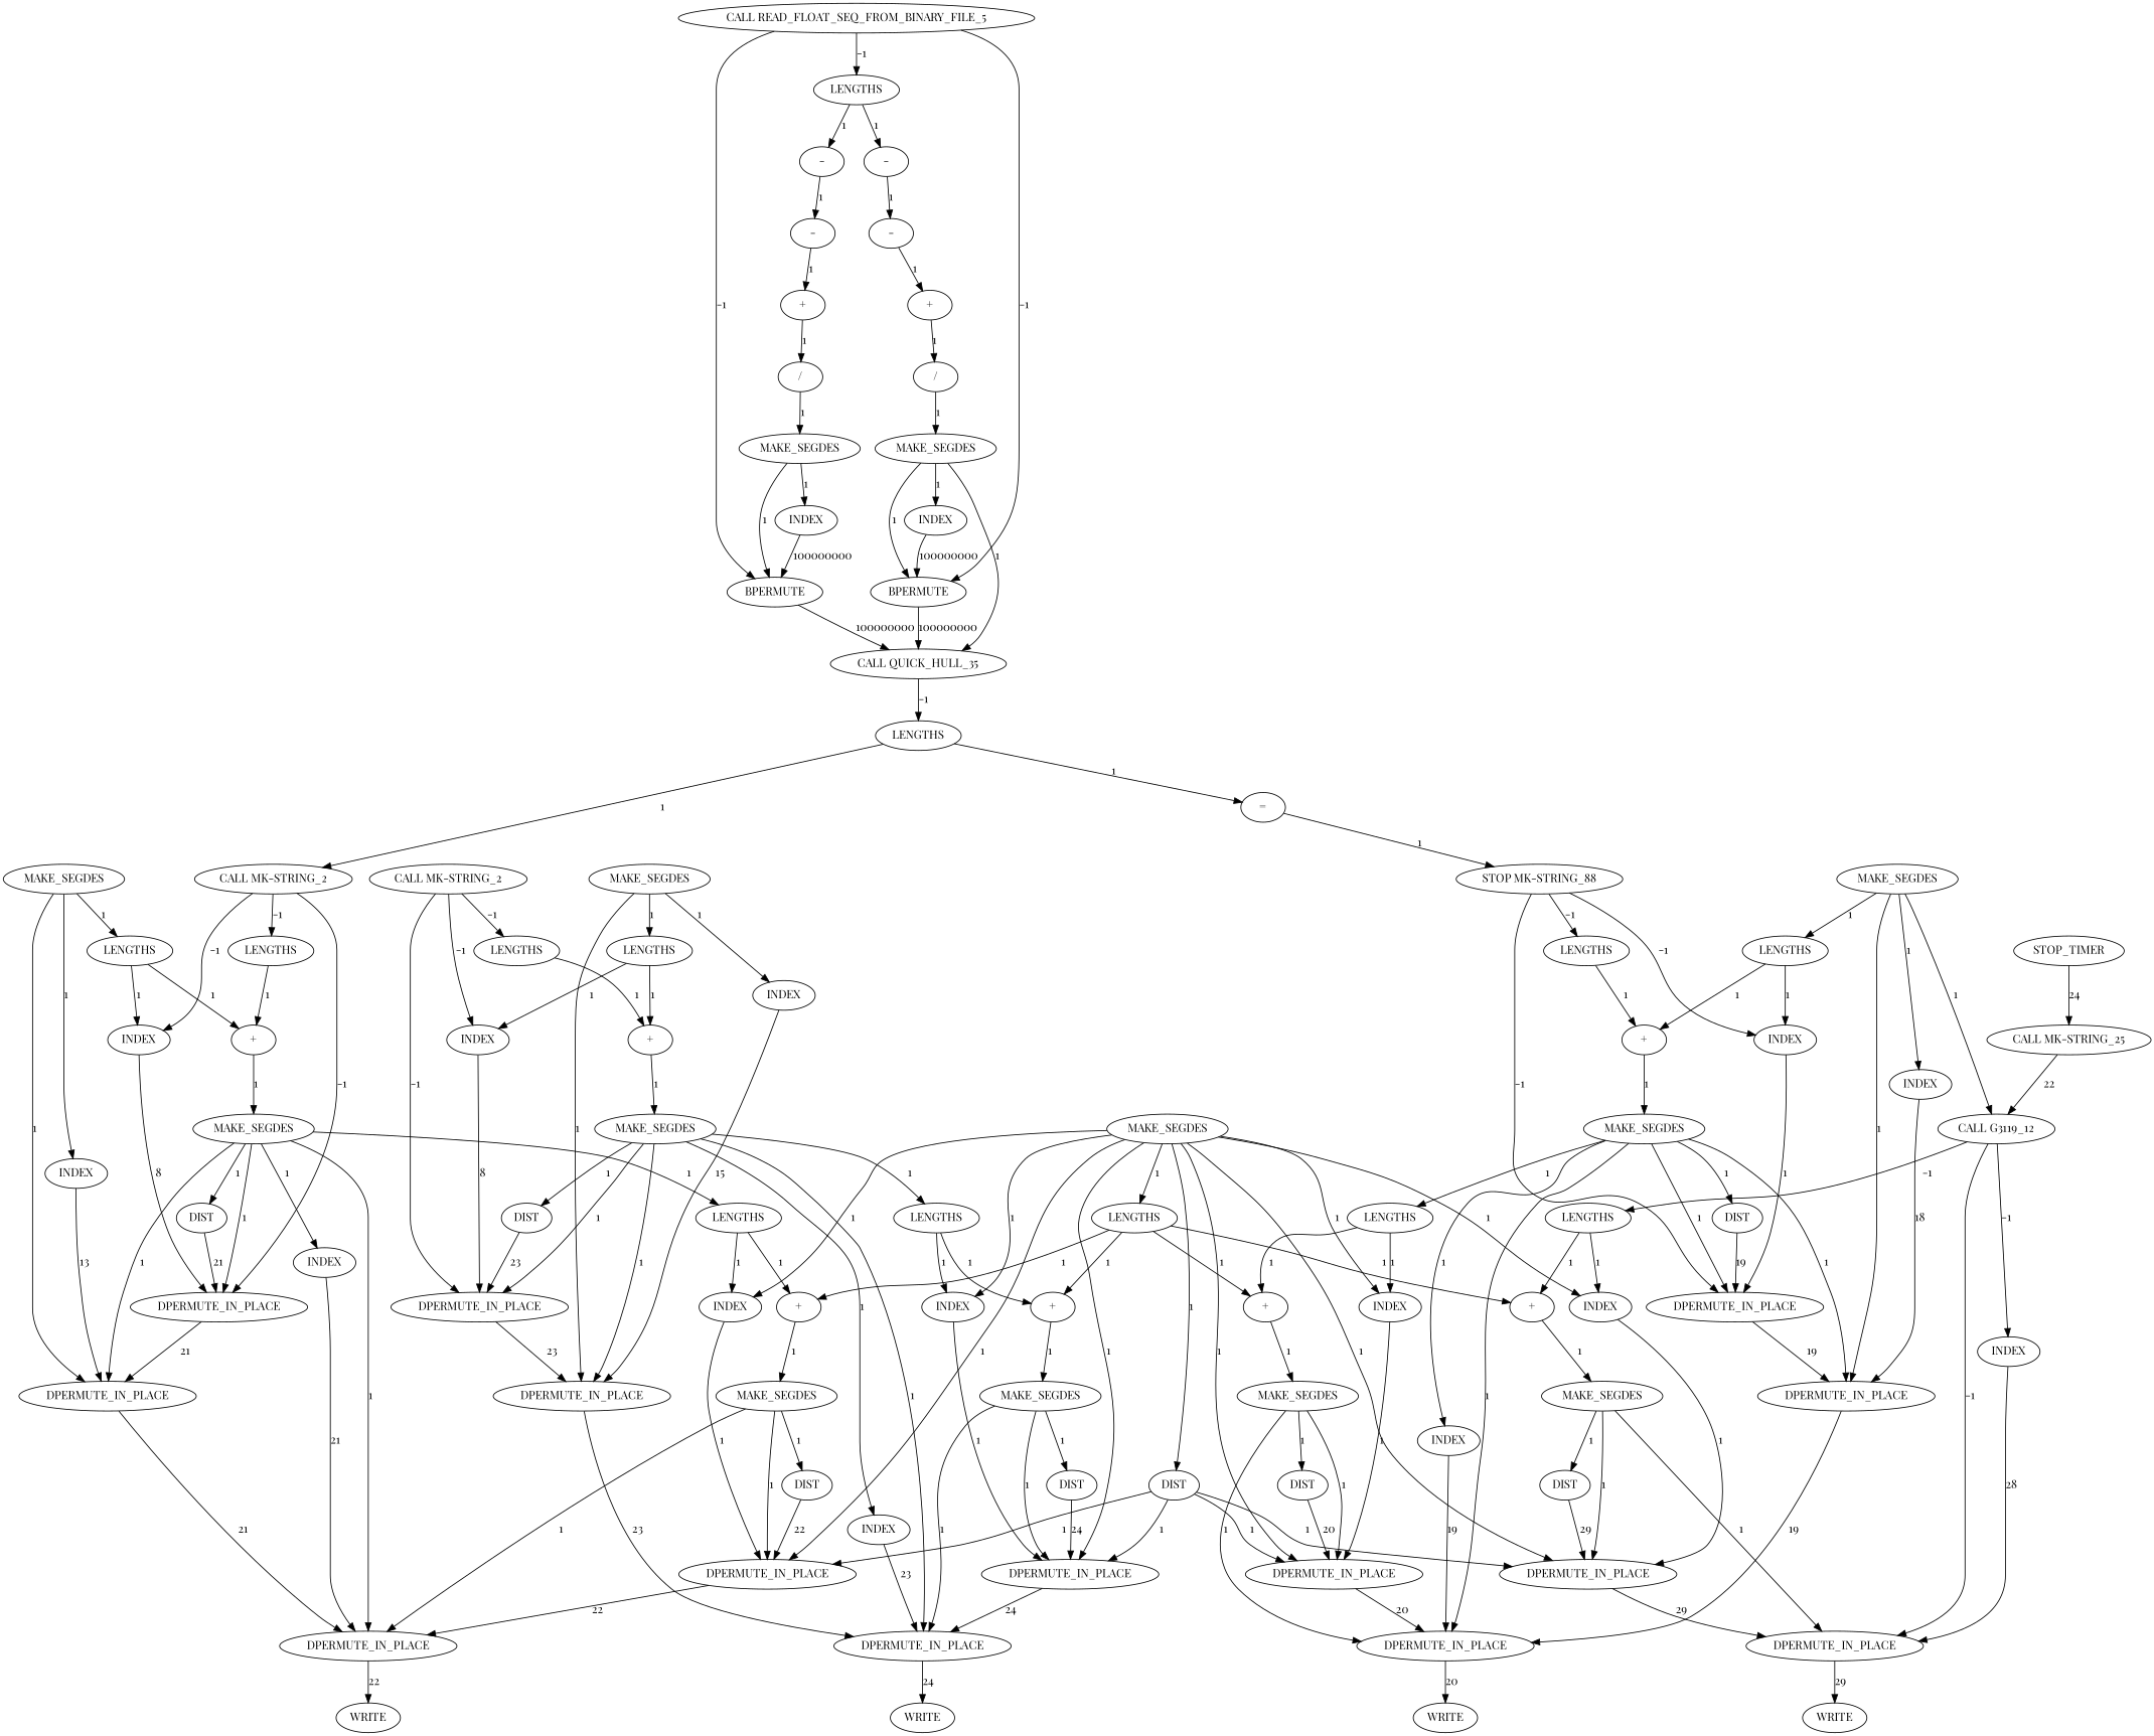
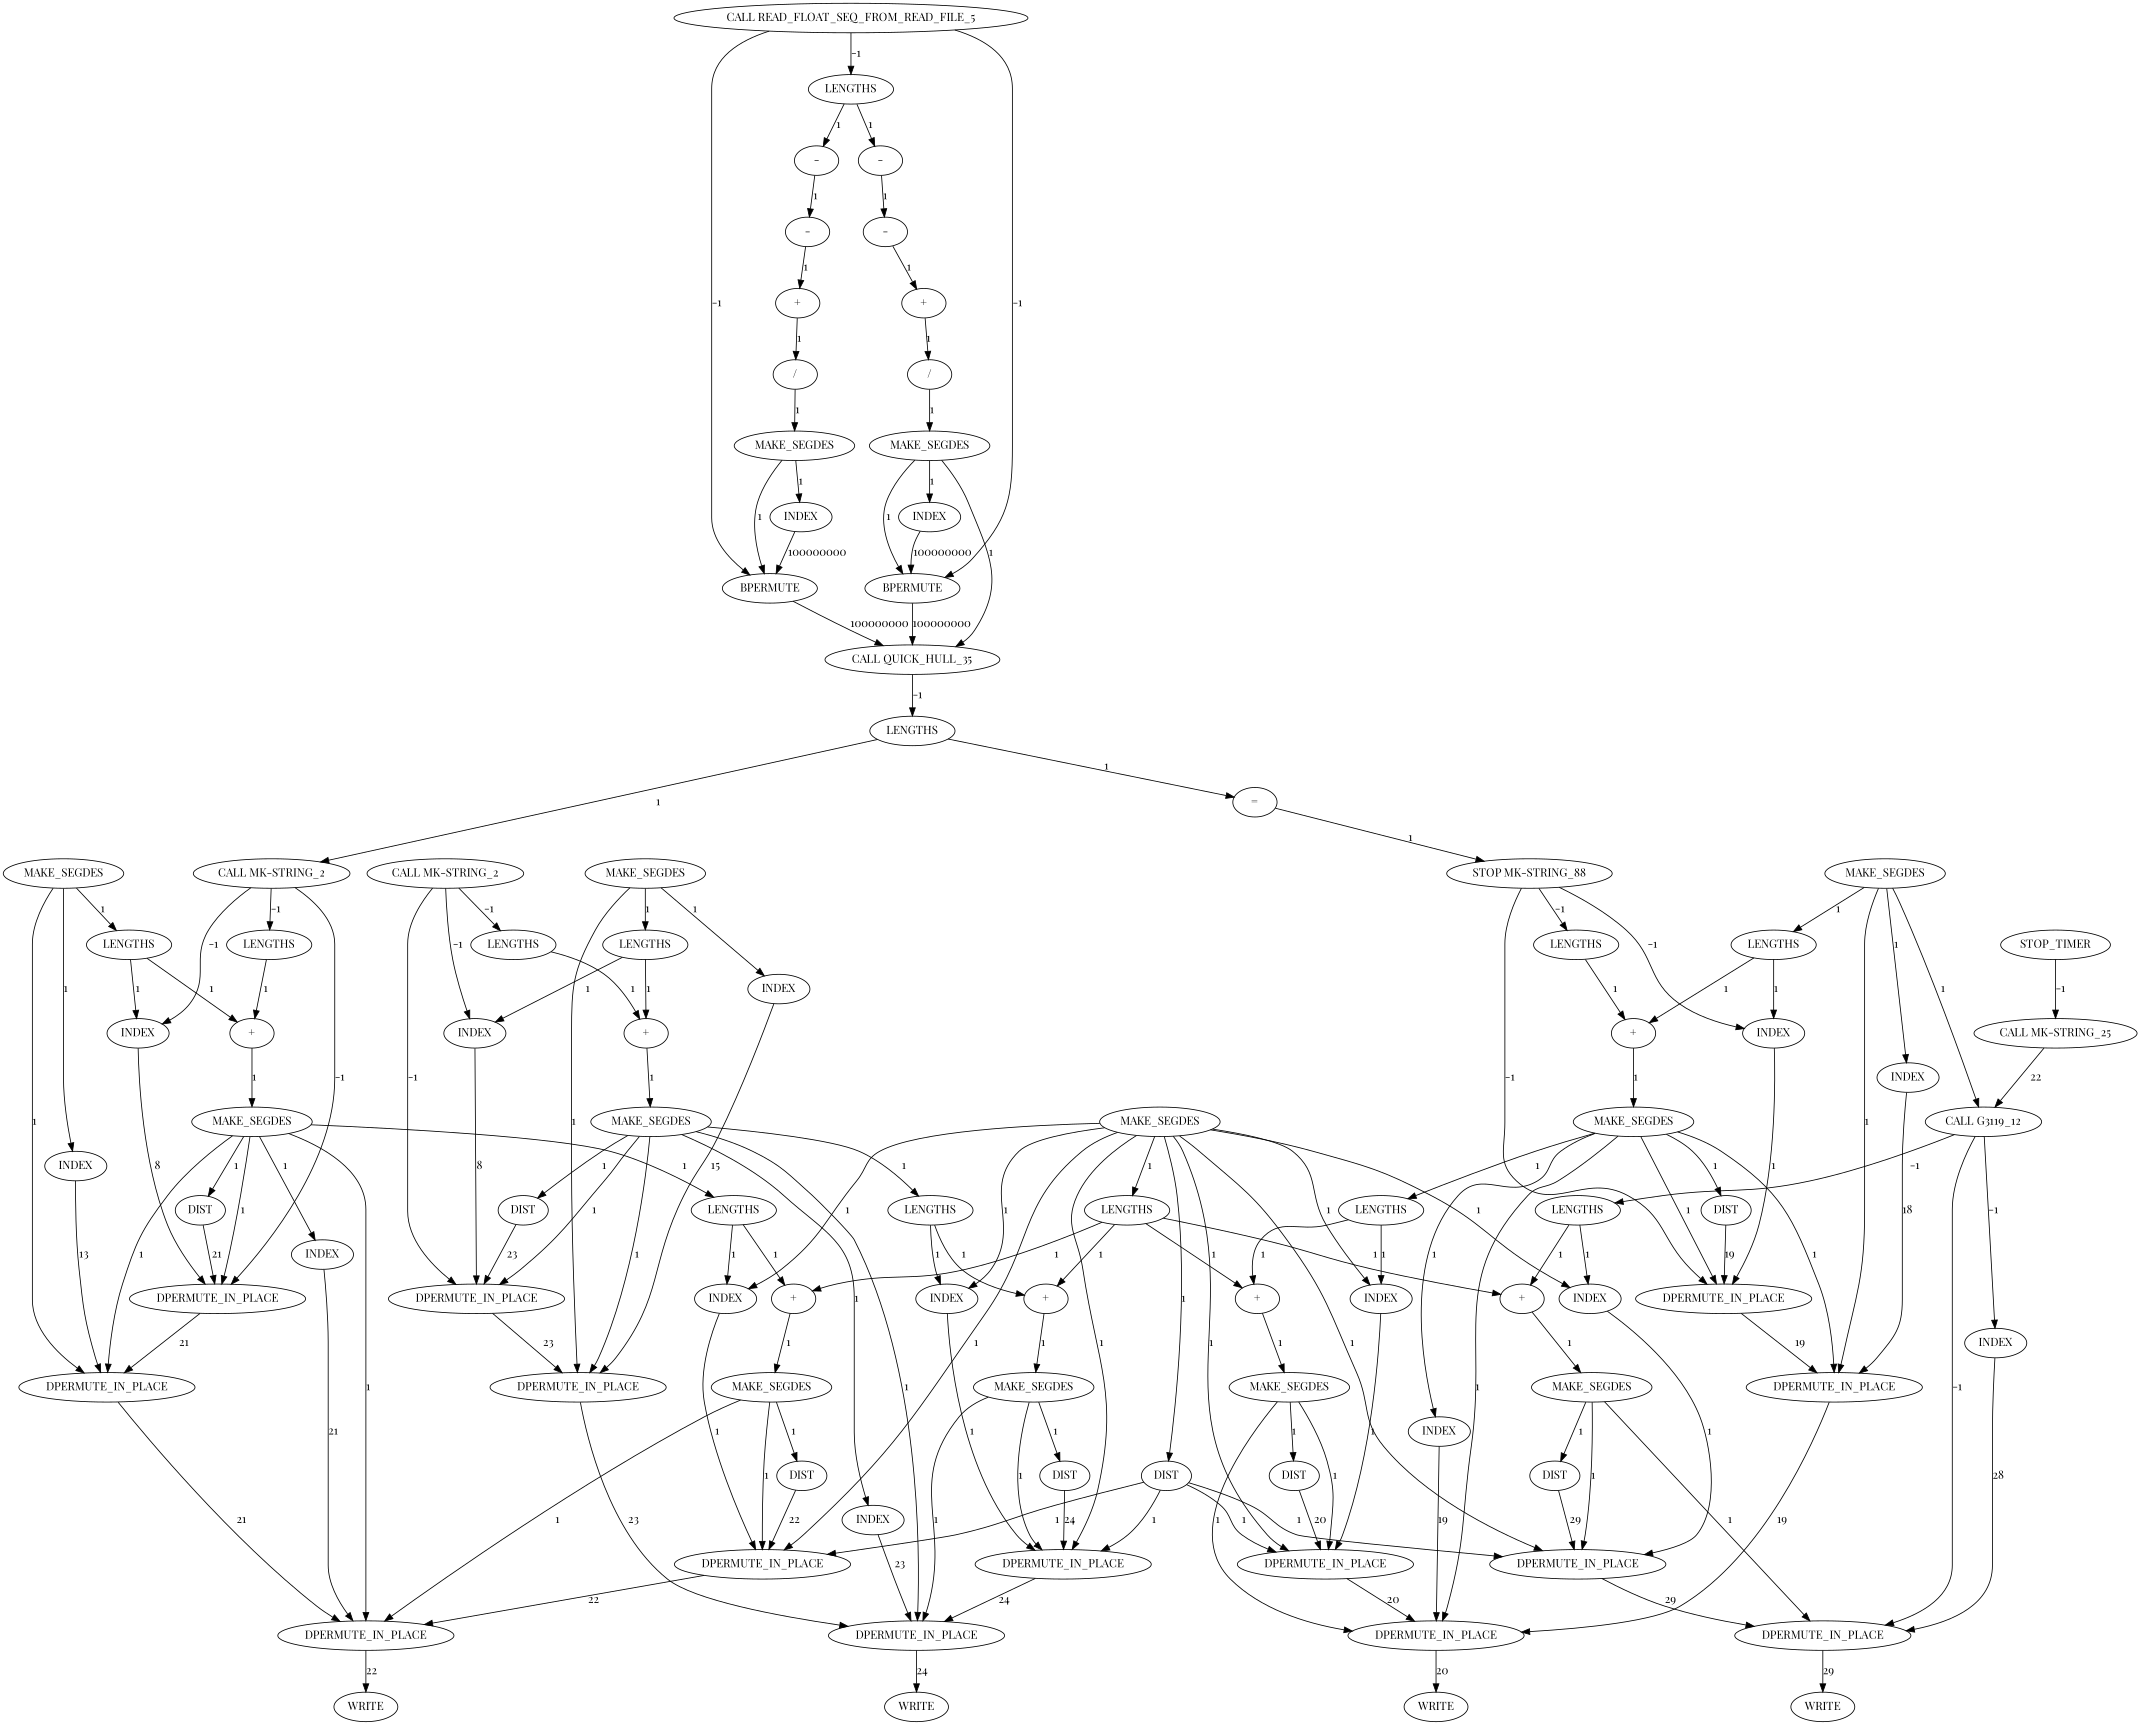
  digraph {
    fontname="Playfair Display"
    node [cost=43 fontname="Playfair Display"]
    edge [cost=1 fontname="Playfair Display"]
    n1 [cost=215 label="/"]
    n2 [label=MAKE_SEGDES]
    n3 [cost=0 label="CALL QUICK_HULL_35"]
    n4 [cost=693867522 label=BPERMUTE]
    n5 [cost=2365 label=INDEX]
    n6 [label=MAKE_SEGDES]
    n7 [cost=172 label=DPERMUTE_IN_PLACE]
    n8 [cost=2150 label=INDEX]
    n9 [cost=1 label=LENGTHS]
    n10 [cost=172 label=DPERMUTE_IN_PLACE]
    n11 [cost=86 label="+"]
    n12 [cost=129 label=INDEX]
    n13 [cost=681096608 label=BPERMUTE]
    n14 [cost=2322 label=LENGTHS]
    n15 [cost=0 label=WRITE]
    n16 [cost=989 label="-"]
    n17 [label="-"]
    n18 [cost=473 label="+"]
    n19 [cost=903 label="-"]
    n20 [label="-"]
    n21 [cost=559 label="+"]
    n22 [label=MAKE_SEGDES]
    n23 [label=DIST]
    n24 [cost=172 label=DPERMUTE_IN_PLACE]
    n25 [cost=172 label=INDEX]
    n26 [cost=172 label=DPERMUTE_IN_PLACE]
    n27 [cost=172 label=DPERMUTE_IN_PLACE]
    n28 [label=DIST]
    n29 [cost=2709 label=DPERMUTE_IN_PLACE]
    n30 [cost=172 label=DPERMUTE_IN_PLACE]
    n31 [cost=0 label=WRITE]
    n32 [cost=86 label="+"]
    n33 [cost=129 label=INDEX]
    n34 [label=DIST]
    n35 [cost=215 label=DPERMUTE_IN_PLACE]
    n36 [cost=86 label=LENGTHS]
    n37 [label="+"]
    n38 [label=MAKE_SEGDES]
    n39 [label=LENGTHS]
    n40 [cost=86 label="+"]
    n41 [cost=1 label=MAKE_SEGDES]
    n42 [cost=0 label="CALL G3119_12"]
    n43 [cost=129 label=INDEX]
    n44 [cost=0 label=WRITE]
    n45 [label=MAKE_SEGDES]
    n46 [label=LENGTHS]
    n47 [cost=215 label=INDEX]
    n48 [cost=86 label="+"]
    n49 [label=MAKE_SEGDES]
    n50 [cost=2107 label=INDEX]
    n51 [cost=172 label=DPERMUTE_IN_PLACE]
    n52 [cost=258 label=DPERMUTE_IN_PLACE]
    n53 [cost=214 label=DPERMUTE_IN_PLACE]
    n54 [label=LENGTHS]
    n55 [label=DIST]
    n56 [cost=171 label=DPERMUTE_IN_PLACE]
    n57 [cost=0 label=WRITE]
    n58 [cost=0 label=STOP_TIMER]
    n59 [cost=0 label="CALL MK-STRING_25"]
    n60 [cost=559 label=MAKE_SEGDES]
    n61 [cost=1118 label=INDEX]
    n62 [cost=129 label="/"]
    n63 [cost=2666 label=INDEX]
    n64 [cost=0 label="CALL MK-STRING_2"]
    n65 [label=LENGTHS]
    n66 [cost=172 label=INDEX]
    n67 [label=MAKE_SEGDES]
    n68 [cost=687 label=DPERMUTE_IN_PLACE]
    n69 [label=DIST]
    n70 [cost=215 label="="]
    n71 [cost=86 label="+"]
    n72 [cost=215 label=INDEX]
    n73 [cost=129 label=INDEX]
    n74 [cost=0 label="STOP MK-STRING_88"]
    n75 [cost=2021 label=LENGTHS]
    n76 [cost=172 label=INDEX]
    n77 [cost=1 label=MAKE_SEGDES]
    n78 [cost=172 label=DPERMUTE_IN_PLACE]
    n79 [cost=129 label=INDEX]
    n80 [label=DIST]
    n81 [label=LENGTHS]
    n82 [cost=86 label="+"]
    n83 [cost=301 label=INDEX]
    n84 [cost=1 label=LENGTHS]
    n85 [cost=4859 label=LENGTHS]
    n86 [cost=129 label=MAKE_SEGDES]
    n87 [label=LENGTHS]
    n88 [cost=86 label=DIST]
    n89 [cost=1 label=LENGTHS]
-   n90 [cost=0 label="CALL READ_FLOAT_SEQ_FROM_BINARY_FILE_5"]
+   n90 [cost=0 label="CALL READ_FLOAT_SEQ_FROM_READ_FILE_5"]
    n91 [cost=1 label=DIST]
    n92 [cost=0 label="CALL MK-STRING_2"]
    n93 [cost=129 label=MAKE_SEGDES]
    n94 [label=MAKE_SEGDES]
    n1 -> n2 [label=1]
    n2 -> n3 [label=1]
    n2 -> n4 [label=1]
    n2 -> n5 [label=1]
    n3 -> n14 [cost=-1 label=-1]
    n4 -> n3 [cost=100000000 label=100000000]
    n5 -> n4 [cost=100000000 label=100000000]
    n6 -> n7 [label=1]
    n6 -> n8 [label=1]
    n6 -> n9 [label=1]
    n7 -> n10 [cost=23 label=23]
    n8 -> n7 [cost=15 label=15]
    n9 -> n11 [label=1]
    n9 -> n12 [label=1]
    n10 -> n15 [cost=24 label=24]
    n11 -> n45 [label=1]
    n12 -> n35 [cost=8 label=8]
    n13 -> n3 [cost=100000000 label=100000000]
    n14 -> n64 [label=1]
    n14 -> n70 [label=1]
    n16 -> n17 [label=1]
    n17 -> n18 [label=1]
    n18 -> n1 [label=1]
    n19 -> n20 [label=1]
    n20 -> n21 [label=1]
    n21 -> n62 [label=1]
    n22 -> n10 [label=1]
    n22 -> n23 [label=1]
    n22 -> n24 [label=1]
    n23 -> n24 [cost=24 label=24]
    n24 -> n10 [cost=24 label=24]
    n25 -> n26 [label=1]
    n26 -> n27 [cost=19 label=19]
    n27 -> n56 [cost=19 label=19]
    n28 -> n29 [cost=29 label=29]
    n29 -> n30 [cost=29 label=29]
    n30 -> n44 [cost=29 label=29]
    n32 -> n22 [label=1]
    n33 -> n29 [label=1]
    n34 -> n35 [cost=23 label=23]
    n35 -> n7 [cost=23 label=23]
    n36 -> n25 [label=1]
    n36 -> n37 [label=1]
    n37 -> n38 [label=1]
    n38 -> n26 [label=1]
    n38 -> n27 [label=1]
    n38 -> n56 [label=1]
    n38 -> n79 [label=1]
    n38 -> n80 [label=1]
    n38 -> n81 [label=1]
    n39 -> n33 [label=1]
    n39 -> n40 [label=1]
    n40 -> n41 [label=1]
    n41 -> n28 [label=1]
    n41 -> n29 [label=1]
    n41 -> n30 [label=1]
    n42 -> n30 [cost=-1 label=-1]
    n42 -> n39 [cost=-1 label=-1]
    n42 -> n43 [cost=-1 label=-1]
    n43 -> n30 [cost=28 label=28]
    n45 -> n7 [label=1]
    n45 -> n10 [label=1]
    n45 -> n34 [label=1]
    n45 -> n35 [label=1]
    n45 -> n46 [label=1]
    n45 -> n47 [label=1]
    n46 -> n32 [label=1]
    n46 -> n63 [label=1]
    n47 -> n10 [cost=23 label=23]
    n48 -> n49 [label=1]
    n49 -> n50 [label=1]
    n49 -> n51 [label=1]
    n49 -> n52 [label=1]
    n49 -> n53 [label=1]
    n49 -> n54 [label=1]
    n49 -> n55 [label=1]
    n50 -> n51 [cost=21 label=21]
    n51 -> n31 [cost=22 label=22]
    n52 -> n53 [cost=21 label=21]
    n53 -> n51 [cost=21 label=21]
    n54 -> n71 [label=1]
    n54 -> n72 [label=1]
    n55 -> n52 [cost=21 label=21]
    n56 -> n57 [cost=20 label=20]
-   n58 -> n59 [cost=-1 label=24]
+   n58 -> n59 [cost=-1 label=-1]
    n59 -> n42 [cost=-1 label=22]
    n60 -> n13 [label=1]
    n60 -> n61 [label=1]
    n61 -> n13 [cost=100000000 label=100000000]
    n62 -> n60 [label=1]
    n63 -> n24 [label=1]
    n64 -> n52 [cost=-1 label=-1]
    n64 -> n65 [cost=-1 label=-1]
    n64 -> n66 [cost=-1 label=-1]
    n65 -> n48 [label=1]
    n66 -> n52 [cost=8 label=8]
    n67 -> n56 [label=1]
    n67 -> n68 [label=1]
    n67 -> n69 [label=1]
    n68 -> n56 [cost=20 label=20]
    n69 -> n68 [cost=20 label=20]
    n70 -> n74 [label=1]
    n71 -> n77 [label=1]
    n72 -> n78 [label=1]
    n73 -> n27 [cost=18 label=18]
    n74 -> n25 [cost=-1 label=-1]
    n74 -> n26 [cost=-1 label=-1]
    n74 -> n75 [cost=-1 label=-1]
    n75 -> n37 [label=1]
    n76 -> n53 [cost=13 label=13]
    n77 -> n51 [label=1]
    n77 -> n78 [label=1]
    n77 -> n88 [label=1]
    n78 -> n51 [cost=22 label=22]
    n79 -> n56 [cost=19 label=19]
    n80 -> n26 [cost=19 label=19]
    n81 -> n82 [label=1]
    n81 -> n83 [label=1]
    n82 -> n67 [label=1]
    n83 -> n68 [label=1]
    n84 -> n32 [label=1]
    n84 -> n40 [label=1]
    n84 -> n71 [label=1]
    n84 -> n82 [label=1]
    n85 -> n16 [label=1]
    n85 -> n19 [label=1]
    n86 -> n53 [label=1]
    n86 -> n76 [label=1]
    n86 -> n87 [label=1]
    n87 -> n48 [label=1]
    n87 -> n66 [label=1]
    n88 -> n78 [cost=22 label=22]
    n89 -> n11 [label=1]
    n90 -> n4 [cost=-1 label=-1]
    n90 -> n13 [cost=-1 label=-1]
    n90 -> n85 [cost=-1 label=-1]
    n91 -> n24 [label=1]
    n91 -> n29 [label=1]
    n91 -> n68 [label=1]
    n91 -> n78 [label=1]
    n92 -> n12 [cost=-1 label=-1]
    n92 -> n35 [cost=-1 label=-1]
    n92 -> n89 [cost=-1 label=-1]
    n93 -> n27 [label=1]
    n93 -> n36 [label=1]
    n93 -> n42 [label=1]
    n93 -> n73 [label=1]
    n94 -> n24 [label=1]
    n94 -> n29 [label=1]
    n94 -> n33 [label=1]
    n94 -> n63 [label=1]
    n94 -> n68 [label=1]
    n94 -> n72 [label=1]
    n94 -> n78 [label=1]
    n94 -> n83 [label=1]
    n94 -> n84 [label=1]
    n94 -> n91 [label=1]
  }
